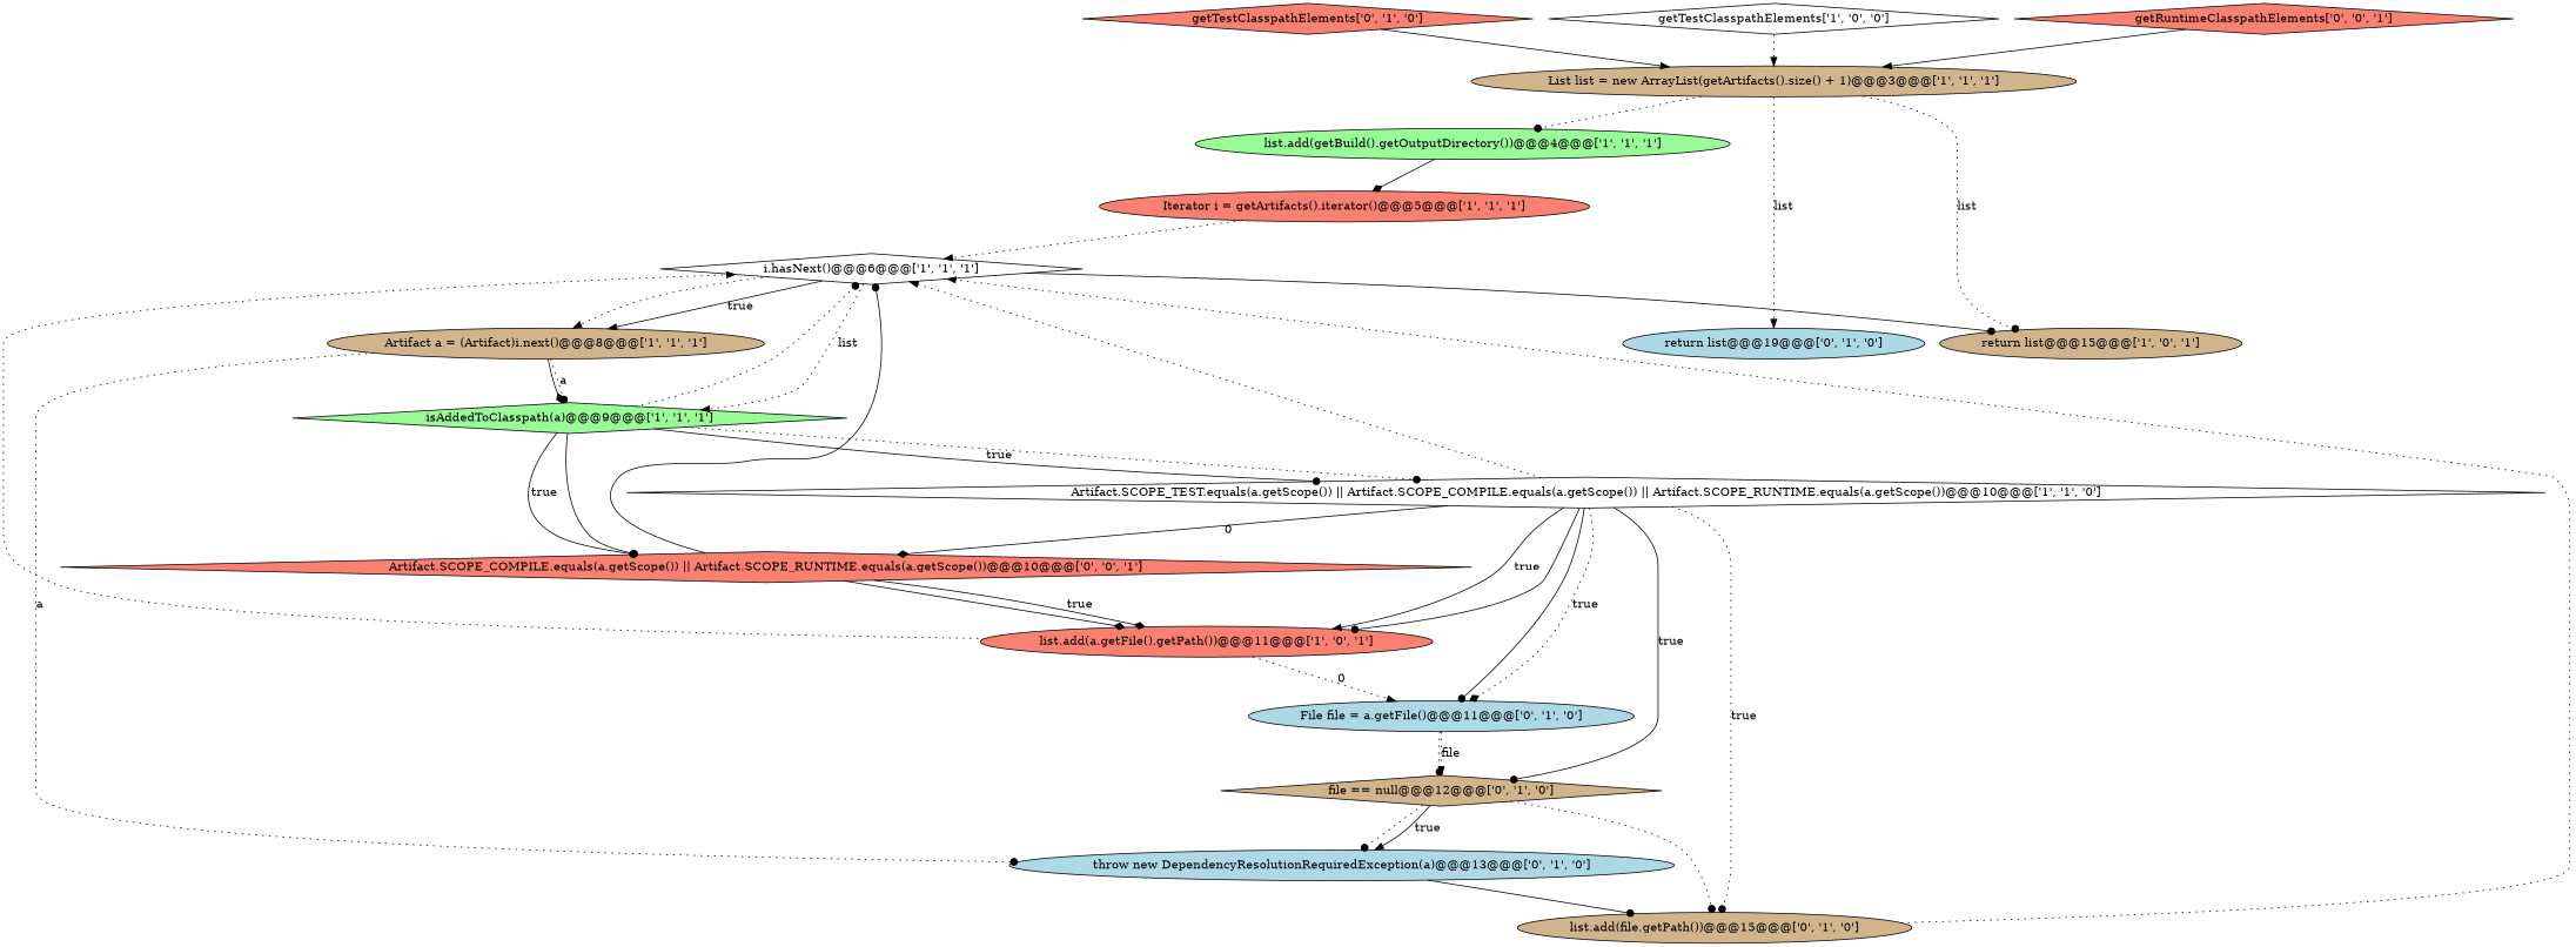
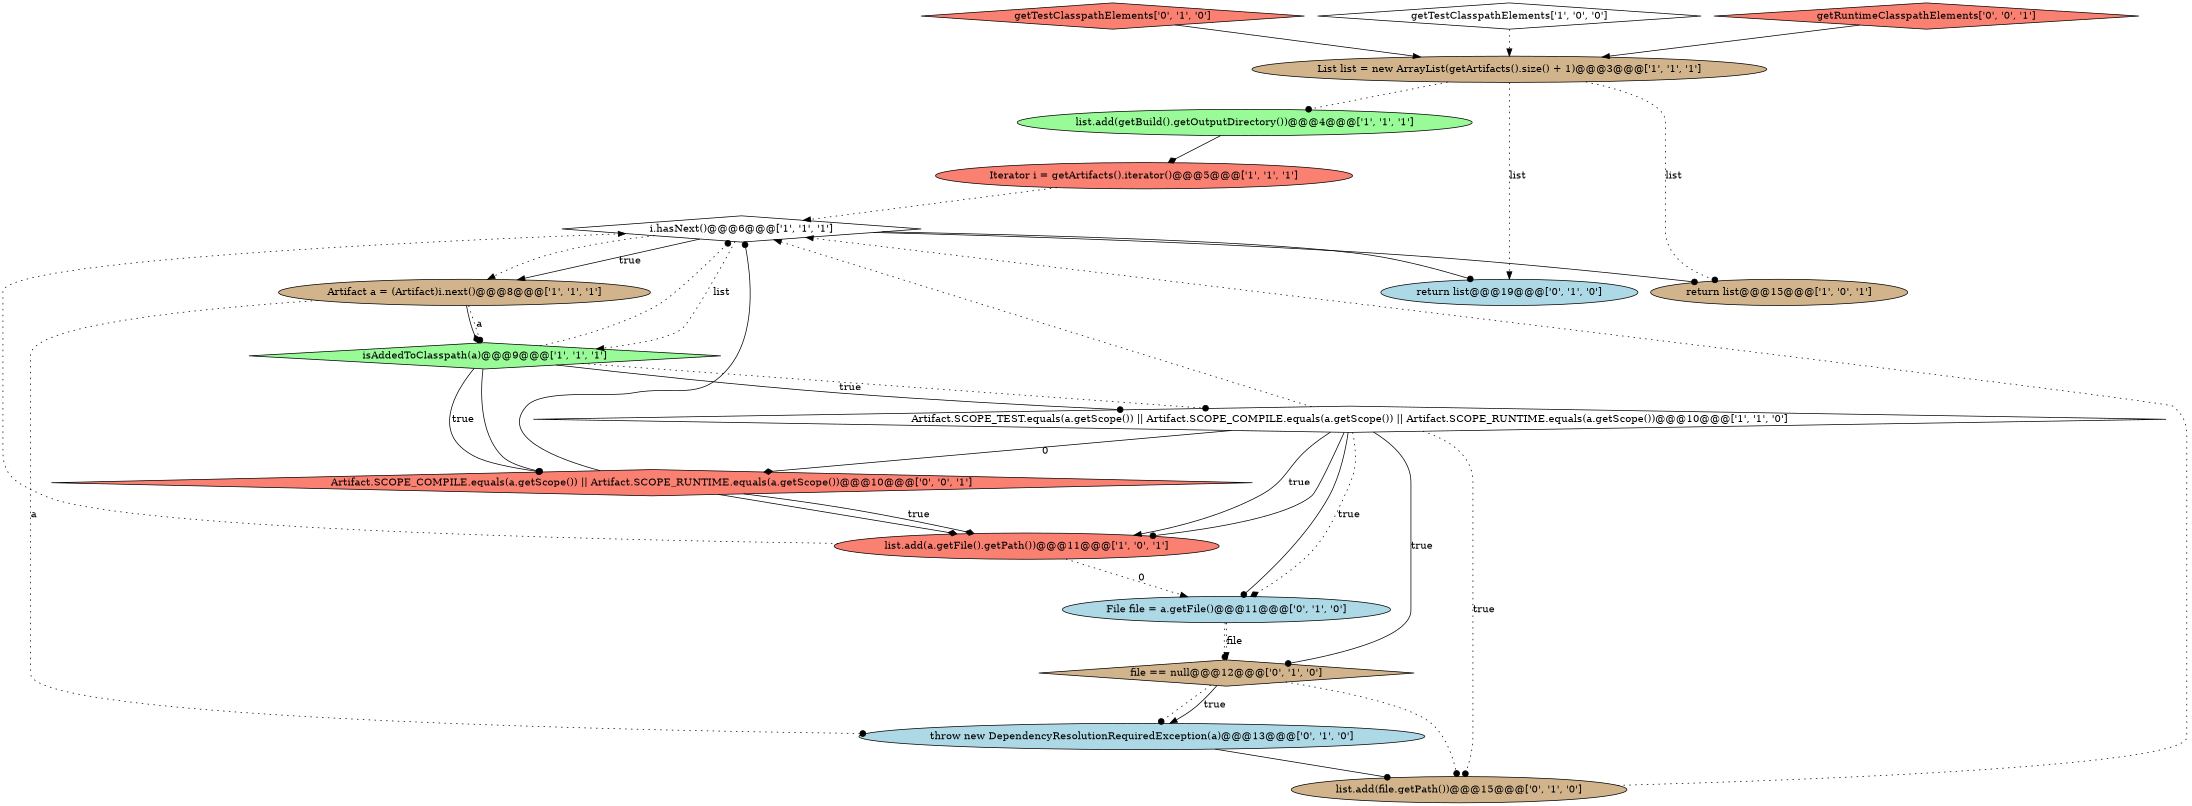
  digraph {
    fontname="DejaVu Serif"
    node [fillcolor=salmon fontname="DejaVu Serif" shape=ellipse style=filled]
    edge [arrowhead=dot fontname="DejaVu Serif" style=dotted]
    n1 [fillcolor=lightblue label="return list@@@19@@@['0', '1', '0']"]
    n2 [label="Iterator i = getArtifacts().iterator()@@@5@@@['1', '1', '1']"]
    n3 [fillcolor=white label="i.hasNext()@@@6@@@['1', '1', '1']" shape=diamond]
    n4 [fillcolor=tan label="return list@@@15@@@['1', '0', '1']"]
    n5 [fillcolor=tan label="Artifact a = (Artifact)i.next()@@@8@@@['1', '1', '1']"]
    n6 [fillcolor=palegreen label="isAddedToClasspath(a)@@@9@@@['1', '1', '1']" shape=diamond]
    n7 [fillcolor=tan label="List list = new ArrayList(getArtifacts().size() + 1)@@@3@@@['1', '1', '1']"]
    n8 [fillcolor=palegreen label="list.add(getBuild().getOutputDirectory())@@@4@@@['1', '1', '1']"]
    n9 [fillcolor=tan label="file == null@@@12@@@['0', '1', '0']" shape=diamond]
    n10 [fillcolor=lightblue label="throw new DependencyResolutionRequiredException(a)@@@13@@@['0', '1', '0']"]
    n11 [fillcolor=tan label="list.add(file.getPath())@@@15@@@['0', '1', '0']"]
    n12 [fillcolor=white label="Artifact.SCOPE_TEST.equals(a.getScope()) || Artifact.SCOPE_COMPILE.equals(a.getScope()) || Artifact.SCOPE_RUNTIME.equals(a.getScope())@@@10@@@['1', '1', '0']" shape=diamond]
    n13 [label="list.add(a.getFile().getPath())@@@11@@@['1', '0', '1']"]
    n14 [label="Artifact.SCOPE_COMPILE.equals(a.getScope()) || Artifact.SCOPE_RUNTIME.equals(a.getScope())@@@10@@@['0', '0', '1']" shape=diamond]
    n15 [fillcolor=lightblue label="File file = a.getFile()@@@11@@@['0', '1', '0']"]
    n16 [label="getTestClasspathElements['0', '1', '0']" shape=diamond]
    n17 [fillcolor=white label="getTestClasspathElements['1', '0', '0']" shape=diamond]
    n18 [label="getRuntimeClasspathElements['0', '0', '1']" shape=diamond]
    n2 -> n3 [arrowhead=normal]
+   n3 -> n1 [style=solid]
    n3 -> n4 [style=solid]
    n3 -> n5 [arrowhead=normal]
    n3 -> n5 [arrowhead=normal label=true style=solid]
    n3 -> n6 [arrowhead=normal label=list]
    n5 -> n6 [label=a]
    n5 -> n6 [arrowhead=diamond style=solid]
    n5 -> n10 [label=a]
    n6 -> n3
    n6 -> n12
    n6 -> n12 [label=true style=solid]
    n6 -> n14 [label=true style=solid]
    n6 -> n14 [style=solid]
    n7 -> n1 [arrowhead=normal label=list]
    n7 -> n4 [label=list]
    n7 -> n8
    n8 -> n2 [arrowhead=diamond style=solid]
    n9 -> n10 [arrowhead=normal label=true style=solid]
    n9 -> n10
    n9 -> n11
    n10 -> n11 [style=solid]
    n11 -> n3 [arrowhead=normal]
    n12 -> n3 [arrowhead=normal]
    n12 -> n9 [label=true style=solid]
    n12 -> n11 [label=true]
    n12 -> n13 [arrowhead=normal label=true style=solid]
    n12 -> n13 [style=solid]
    n12 -> n14 [arrowhead=diamond label=0 style=solid]
    n12 -> n15 [style=solid]
    n12 -> n15 [arrowhead=diamond label=true]
    n13 -> n3 [arrowhead=normal]
    n13 -> n15 [arrowhead=normal label=0]
    n14 -> n3 [style=solid]
    n14 -> n13 [arrowhead=diamond style=solid]
    n14 -> n13 [arrowhead=diamond label=true style=solid]
    n15 -> n9
    n15 -> n9 [arrowhead=normal label=file]
    n16 -> n7 [arrowhead=normal style=solid]
    n17 -> n7 [arrowhead=normal]
    n18 -> n7 [arrowhead=normal style=solid]
  }
